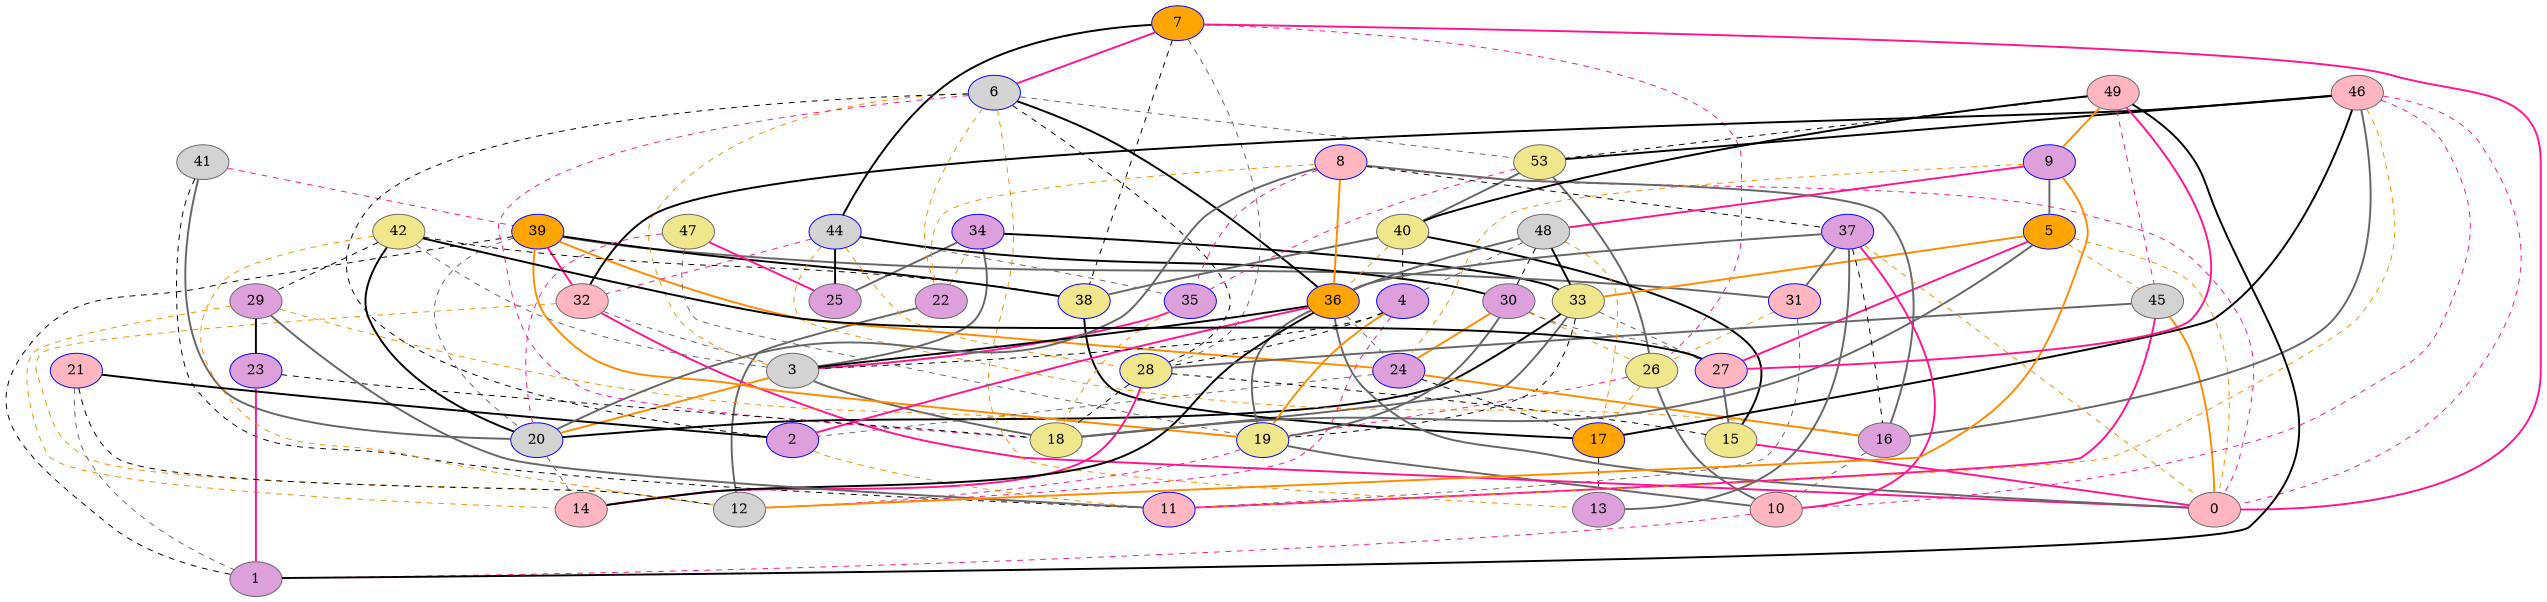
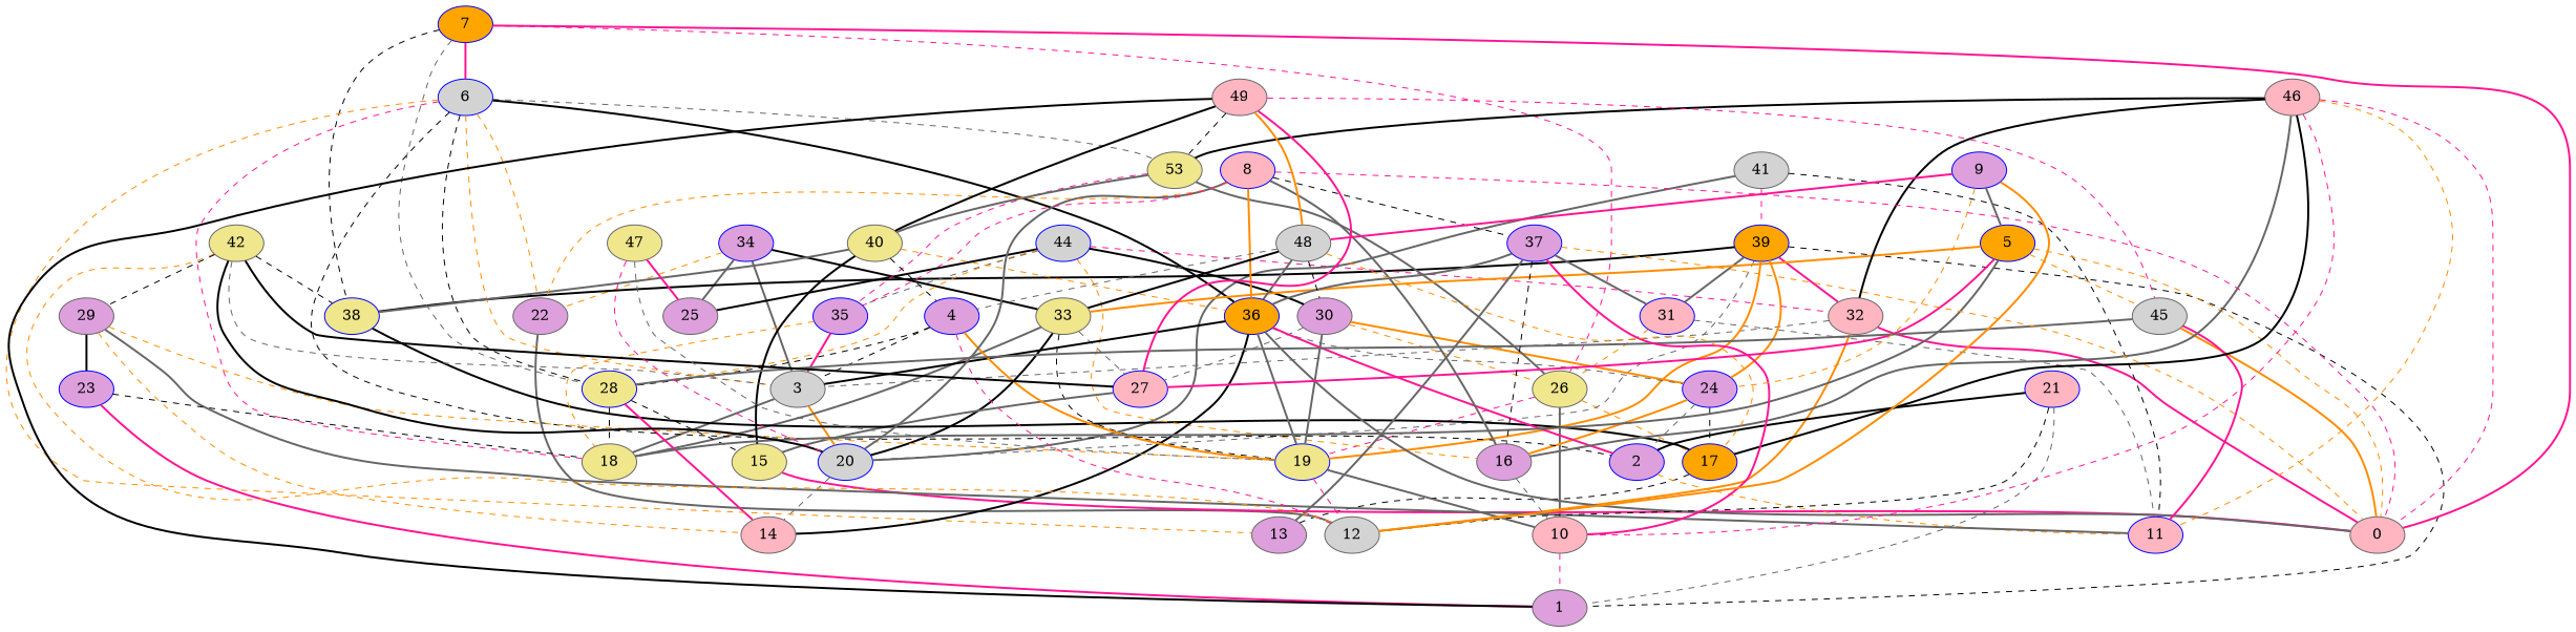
  digraph {
    node [color=gray40 fillcolor=plum style=filled]
    edge [color=gray40 dir=none style=dashed]
    26 [fillcolor=khaki]
    10 [fillcolor=lightpink]
    17 [color=blue fillcolor=orange]
    19 [color=blue fillcolor=khaki]
    1
    13
    32 [fillcolor=lightpink]
    3 [fillcolor=lightgrey]
    12 [fillcolor=lightgrey]
    0 [fillcolor=lightpink]
    20 [color=blue fillcolor=lightgrey]
    18 [fillcolor=khaki]
    14 [fillcolor=lightpink]
    31 [color=blue fillcolor=lightpink]
    11 [color=blue fillcolor=lightpink]
    34 [color=blue]
    22
    33 [fillcolor=khaki]
    25
    27 [color=blue fillcolor=lightpink]
    41 [fillcolor=lightgrey]
    39 [color=blue fillcolor=orange]
    38 [color=blue fillcolor=khaki]
    24 [color=blue]
    28 [color=blue fillcolor=khaki]
    15 [fillcolor=khaki]
    7 [color=blue fillcolor=orange]
    44 [color=blue fillcolor=lightgrey]
    6 [color=blue fillcolor=lightgrey]
    16
    35 [color=blue]
    30
    2 [color=blue]
    n34 [fillcolor=khaki label=53]
    36 [color=blue fillcolor=orange]
    29
    23 [color=blue]
    21 [color=blue fillcolor=lightpink]
    40 [fillcolor=khaki]
    4 [color=blue]
    5 [color=blue fillcolor=orange]
    45 [fillcolor=lightgrey]
    46 [fillcolor=lightpink]
    8 [color=blue fillcolor=lightpink]
    37 [color=blue]
    9 [color=blue]
    48 [fillcolor=lightgrey]
    42 [fillcolor=khaki]
    49 [fillcolor=lightpink]
    47 [fillcolor=khaki]
    subgraph sub_1 {
      26
      10
      17
      19
      1
      13
      32
      3
      12
      0
      20
      18
      14
      31
      11
      34
      22
      33
      25
      27
      41
      39
      38
      24
      28
      15
      7
      44
      6
      16
      35
      30
      2
      n34
      36
      29
      23
      21
      40
      4
      5
      45
      46
      8
      37
      9
      48
      42
      49
      47
    }
    26 -> 10 [style=bold]
    26 -> 17 [color=darkorange]
    26 -> 19 [color=deeppink]
    10 -> 1 [color=deeppink]
    17 -> 13 [color=black]
    19 -> 10 [style=bold]
    19 -> 12 [color=deeppink]
    32 -> 3
-   32 -> 12 [color=darkorange]
+   32 -> 12 [color=darkorange style=bold]
    32 -> 0 [color=deeppink style=bold]
    3 -> 20 [color=darkorange style=bold]
    3 -> 18 [style=bold]
    20 -> 14
    31 -> 26 [color=darkorange]
    31 -> 11
    34 -> 3 [style=bold]
    34 -> 22 [color=darkorange]
    34 -> 33 [color=black style=bold]
    34 -> 25 [style=bold]
    22 -> 12 [style=bold]
    33 -> 19 [color=black]
    33 -> 20 [color=black style=bold]
    33 -> 18 [style=bold]
    33 -> 27
    27 -> 15 [style=bold]
    41 -> 20 [style=bold]
    41 -> 11 [color=black]
    41 -> 39 [color=deeppink]
    39 -> 19 [color=darkorange style=bold]
    39 -> 1 [color=black]
    39 -> 32 [color=deeppink style=bold]
    39 -> 20
    39 -> 31 [style=bold]
    39 -> 38 [color=black style=bold]
    39 -> 24 [color=darkorange style=bold]
    38 -> 17 [color=black style=bold]
    24 -> 17 [color=black]
    24 -> 16 [color=darkorange style=bold]
    24 -> 2
    28 -> 18 [color=black]
    28 -> 14 [color=deeppink style=bold]
    28 -> 15 [color=black]
    15 -> 0 [color=deeppink style=bold]
    7 -> 26 [color=deeppink]
    7 -> 0 [color=deeppink style=bold]
    7 -> 38 [color=black]
    7 -> 28
-   7 -> 44 [color=black style=bold]
    7 -> 6 [color=deeppink style=bold]
    44 -> 32 [color=deeppink]
    44 -> 25 [color=black style=bold]
    44 -> 28 [color=darkorange]
    44 -> 16 [color=darkorange]
    44 -> 35
    44 -> 30 [color=black style=bold]
    6 -> 13 [color=darkorange]
    6 -> 3 [color=darkorange]
    6 -> 18 [color=deeppink]
    6 -> 22 [color=darkorange]
    6 -> 28 [color=black]
    6 -> 2 [color=black]
    6 -> n34
    6 -> 36 [color=black style=bold]
    16 -> 10
    35 -> 3 [color=deeppink style=bold]
    35 -> 18 [color=darkorange]
    30 -> 26 [color=darkorange]
    30 -> 19 [style=bold]
    30 -> 27
    30 -> 24 [color=darkorange style=bold]
    2 -> 11 [color=darkorange]
    n34 -> 26 [style=bold]
    n34 -> 35 [color=deeppink]
    n34 -> 40 [style=bold]
    36 -> 19 [style=bold]
    36 -> 3 [color=black style=bold]
    36 -> 0 [style=bold]
    36 -> 14 [color=black style=bold]
    36 -> 24
    36 -> 2 [color=deeppink style=bold]
    29 -> 19 [color=darkorange]
    29 -> 14 [color=darkorange]
    29 -> 11 [style=bold]
    29 -> 23 [color=black style=bold]
    23 -> 1 [color=deeppink style=bold]
    23 -> 18 [color=black]
    21 -> 1
    21 -> 12 [color=black]
    21 -> 2 [color=black style=bold]
    40 -> 38 [style=bold]
    40 -> 15 [color=black style=bold]
    40 -> 36 [color=darkorange]
    40 -> 4 [color=black]
    4 -> 19 [color=darkorange style=bold]
    4 -> 3 [color=black]
    4 -> 12 [color=deeppink]
    4 -> 28 [color=black]
    5 -> 0 [color=darkorange]
    5 -> 18 [style=bold]
    5 -> 33 [color=darkorange style=bold]
    5 -> 27 [color=deeppink style=bold]
    5 -> 45 [color=darkorange]
    45 -> 0 [color=darkorange style=bold]
    45 -> 11 [color=deeppink style=bold]
    45 -> 28 [style=bold]
    46 -> 10 [color=deeppink]
    46 -> 17 [color=black style=bold]
    46 -> 32 [color=black style=bold]
    46 -> 0 [color=deeppink]
    46 -> 11 [color=darkorange]
    46 -> 16 [style=bold]
    46 -> n34 [color=black style=bold]
    8 -> 0 [color=deeppink]
    8 -> 20 [style=bold]
    8 -> 22 [color=darkorange]
    8 -> 16 [style=bold]
    8 -> 35 [color=deeppink]
    8 -> 36 [color=darkorange style=bold]
    8 -> 37 [color=black]
    37 -> 10 [color=deeppink style=bold]
    37 -> 13 [style=bold]
    37 -> 0 [color=darkorange]
    37 -> 31 [style=bold]
    37 -> 16 [color=black]
    37 -> 36 [style=bold]
    9 -> 12 [color=darkorange style=bold]
    9 -> 24 [color=darkorange]
    9 -> 5 [style=bold]
    9 -> 48 [color=deeppink style=bold]
    48 -> 17 [color=darkorange]
    48 -> 33 [color=black style=bold]
    48 -> 30 [color=black]
    48 -> 36 [style=bold]
    48 -> 4
    42 -> 3
    42 -> 12 [color=darkorange]
    42 -> 20 [color=black style=bold]
    42 -> 27 [color=black style=bold]
    42 -> 38 [color=black]
    42 -> 29 [color=black]
    49 -> 1 [color=black style=bold]
    49 -> 27 [color=deeppink style=bold]
    49 -> n34 [color=black]
    49 -> 40 [color=black style=bold]
    49 -> 45 [color=deeppink]
-   49 -> 9 [color=darkorange style=bold]
+   49 -> 48 [color=darkorange style=bold]
    47 -> 19
    47 -> 20 [color=deeppink]
    47 -> 25 [color=deeppink style=bold]
  }
